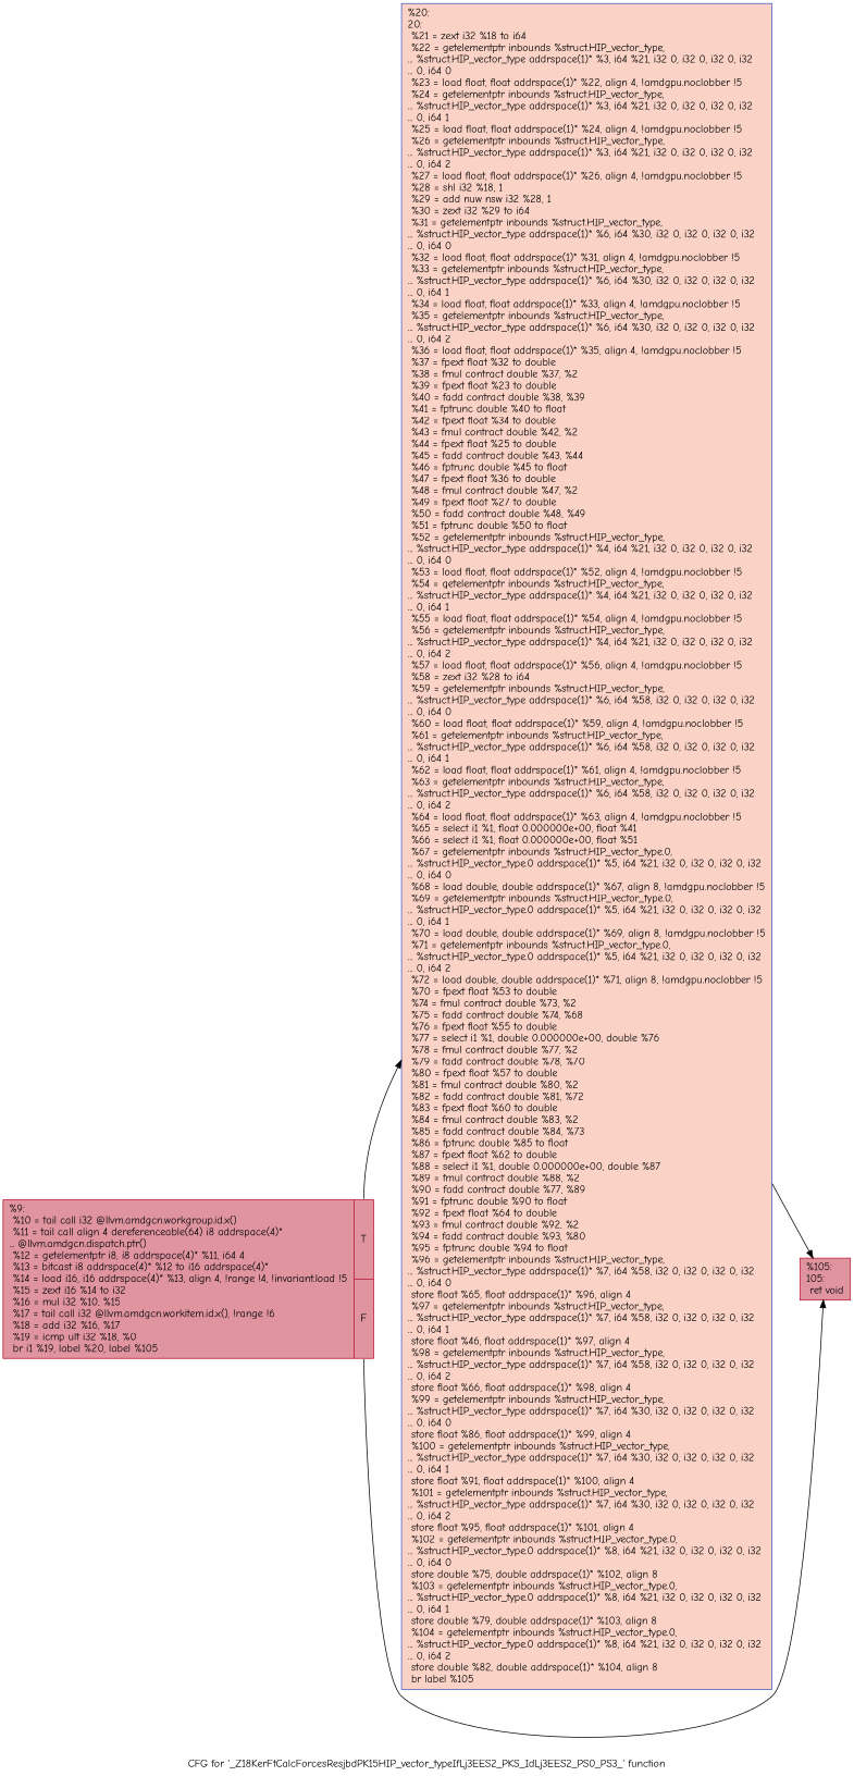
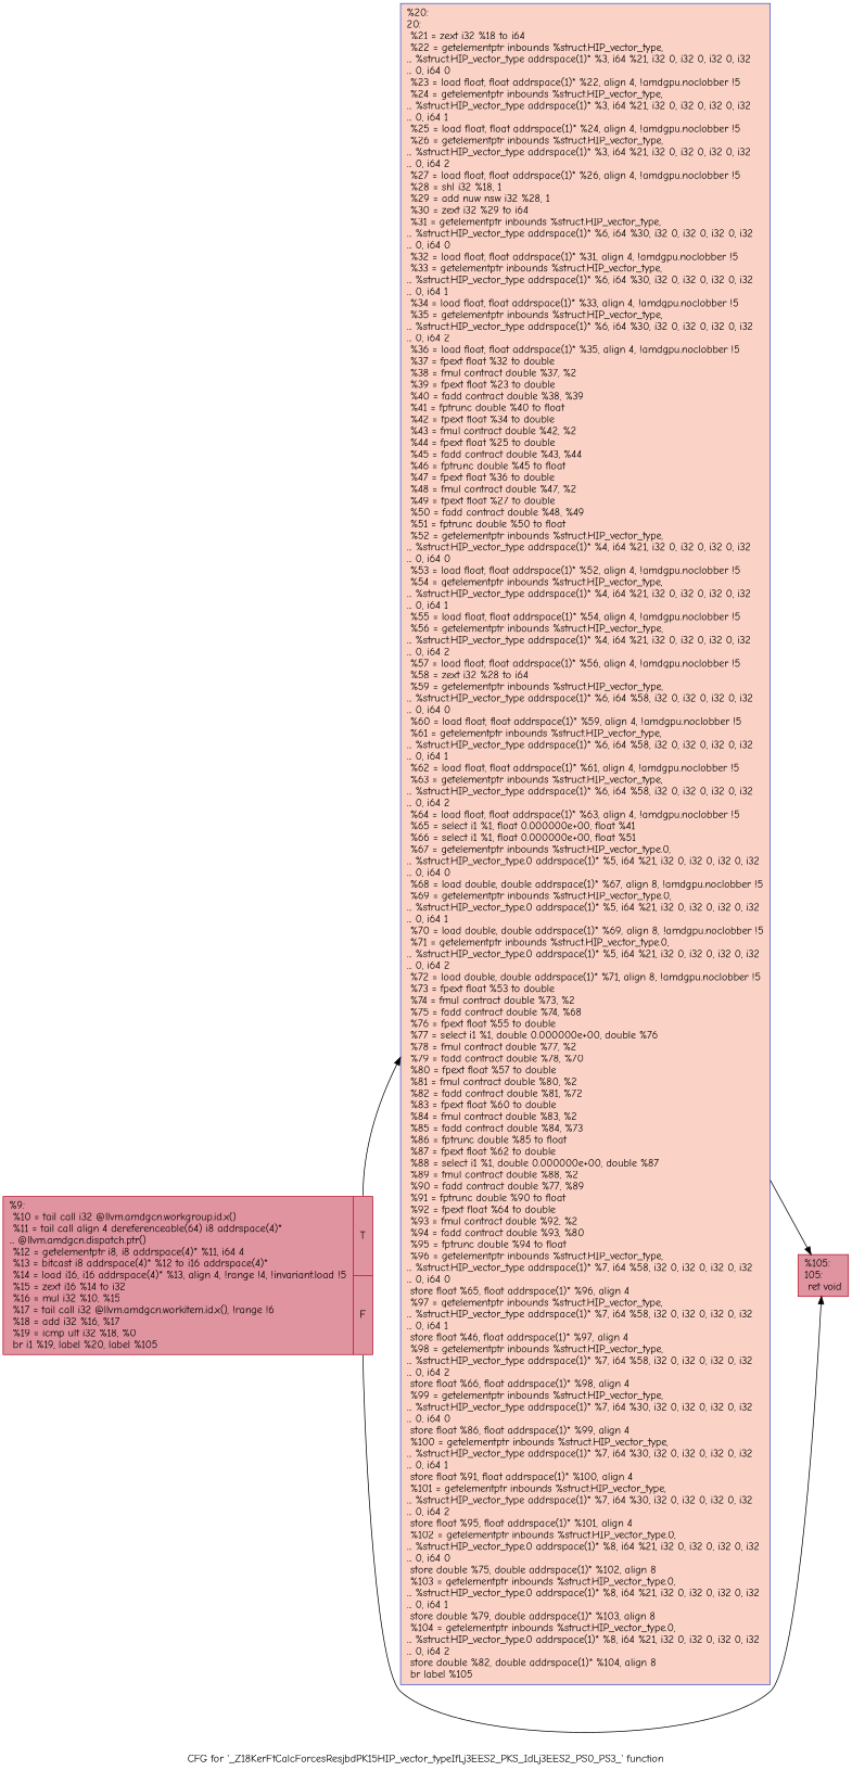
  digraph {
    label="CFG for '_Z18KerFtCalcForcesResjbdPK15HIP_vector_typeIfLj3EES2_PKS_IdLj3EES2_PS0_PS3_' function"
    rankdir=LR
    fontname="Comic Neue"
    node [color="#b70d28ff" fillcolor="#b70d2870" shape=record style=filled fontname="Comic Neue"]
    edge [fontname="Comic Neue"]
    n1 [label="{%9:\l  %10 = tail call i32 @llvm.amdgcn.workgroup.id.x()\l  %11 = tail call align 4 dereferenceable(64) i8 addrspace(4)*\l... @llvm.amdgcn.dispatch.ptr()\l  %12 = getelementptr i8, i8 addrspace(4)* %11, i64 4\l  %13 = bitcast i8 addrspace(4)* %12 to i16 addrspace(4)*\l  %14 = load i16, i16 addrspace(4)* %13, align 4, !range !4, !invariant.load !5\l  %15 = zext i16 %14 to i32\l  %16 = mul i32 %10, %15\l  %17 = tail call i32 @llvm.amdgcn.workitem.id.x(), !range !6\l  %18 = add i32 %16, %17\l  %19 = icmp ult i32 %18, %0\l  br i1 %19, label %20, label %105\l|{<s0>T|<s1>F}}"]
-   n2 [color="#3d50c3ff" fillcolor="#f59c7d70" label="{%20:\l20:                                               \l  %21 = zext i32 %18 to i64\l  %22 = getelementptr inbounds %struct.HIP_vector_type,\l... %struct.HIP_vector_type addrspace(1)* %3, i64 %21, i32 0, i32 0, i32 0, i32\l... 0, i64 0\l  %23 = load float, float addrspace(1)* %22, align 4, !amdgpu.noclobber !5\l  %24 = getelementptr inbounds %struct.HIP_vector_type,\l... %struct.HIP_vector_type addrspace(1)* %3, i64 %21, i32 0, i32 0, i32 0, i32\l... 0, i64 1\l  %25 = load float, float addrspace(1)* %24, align 4, !amdgpu.noclobber !5\l  %26 = getelementptr inbounds %struct.HIP_vector_type,\l... %struct.HIP_vector_type addrspace(1)* %3, i64 %21, i32 0, i32 0, i32 0, i32\l... 0, i64 2\l  %27 = load float, float addrspace(1)* %26, align 4, !amdgpu.noclobber !5\l  %28 = shl i32 %18, 1\l  %29 = add nuw nsw i32 %28, 1\l  %30 = zext i32 %29 to i64\l  %31 = getelementptr inbounds %struct.HIP_vector_type,\l... %struct.HIP_vector_type addrspace(1)* %6, i64 %30, i32 0, i32 0, i32 0, i32\l... 0, i64 0\l  %32 = load float, float addrspace(1)* %31, align 4, !amdgpu.noclobber !5\l  %33 = getelementptr inbounds %struct.HIP_vector_type,\l... %struct.HIP_vector_type addrspace(1)* %6, i64 %30, i32 0, i32 0, i32 0, i32\l... 0, i64 1\l  %34 = load float, float addrspace(1)* %33, align 4, !amdgpu.noclobber !5\l  %35 = getelementptr inbounds %struct.HIP_vector_type,\l... %struct.HIP_vector_type addrspace(1)* %6, i64 %30, i32 0, i32 0, i32 0, i32\l... 0, i64 2\l  %36 = load float, float addrspace(1)* %35, align 4, !amdgpu.noclobber !5\l  %37 = fpext float %32 to double\l  %38 = fmul contract double %37, %2\l  %39 = fpext float %23 to double\l  %40 = fadd contract double %38, %39\l  %41 = fptrunc double %40 to float\l  %42 = fpext float %34 to double\l  %43 = fmul contract double %42, %2\l  %44 = fpext float %25 to double\l  %45 = fadd contract double %43, %44\l  %46 = fptrunc double %45 to float\l  %47 = fpext float %36 to double\l  %48 = fmul contract double %47, %2\l  %49 = fpext float %27 to double\l  %50 = fadd contract double %48, %49\l  %51 = fptrunc double %50 to float\l  %52 = getelementptr inbounds %struct.HIP_vector_type,\l... %struct.HIP_vector_type addrspace(1)* %4, i64 %21, i32 0, i32 0, i32 0, i32\l... 0, i64 0\l  %53 = load float, float addrspace(1)* %52, align 4, !amdgpu.noclobber !5\l  %54 = getelementptr inbounds %struct.HIP_vector_type,\l... %struct.HIP_vector_type addrspace(1)* %4, i64 %21, i32 0, i32 0, i32 0, i32\l... 0, i64 1\l  %55 = load float, float addrspace(1)* %54, align 4, !amdgpu.noclobber !5\l  %56 = getelementptr inbounds %struct.HIP_vector_type,\l... %struct.HIP_vector_type addrspace(1)* %4, i64 %21, i32 0, i32 0, i32 0, i32\l... 0, i64 2\l  %57 = load float, float addrspace(1)* %56, align 4, !amdgpu.noclobber !5\l  %58 = zext i32 %28 to i64\l  %59 = getelementptr inbounds %struct.HIP_vector_type,\l... %struct.HIP_vector_type addrspace(1)* %6, i64 %58, i32 0, i32 0, i32 0, i32\l... 0, i64 0\l  %60 = load float, float addrspace(1)* %59, align 4, !amdgpu.noclobber !5\l  %61 = getelementptr inbounds %struct.HIP_vector_type,\l... %struct.HIP_vector_type addrspace(1)* %6, i64 %58, i32 0, i32 0, i32 0, i32\l... 0, i64 1\l  %62 = load float, float addrspace(1)* %61, align 4, !amdgpu.noclobber !5\l  %63 = getelementptr inbounds %struct.HIP_vector_type,\l... %struct.HIP_vector_type addrspace(1)* %6, i64 %58, i32 0, i32 0, i32 0, i32\l... 0, i64 2\l  %64 = load float, float addrspace(1)* %63, align 4, !amdgpu.noclobber !5\l  %65 = select i1 %1, float 0.000000e+00, float %41\l  %66 = select i1 %1, float 0.000000e+00, float %51\l  %67 = getelementptr inbounds %struct.HIP_vector_type.0,\l... %struct.HIP_vector_type.0 addrspace(1)* %5, i64 %21, i32 0, i32 0, i32 0, i32\l... 0, i64 0\l  %68 = load double, double addrspace(1)* %67, align 8, !amdgpu.noclobber !5\l  %69 = getelementptr inbounds %struct.HIP_vector_type.0,\l... %struct.HIP_vector_type.0 addrspace(1)* %5, i64 %21, i32 0, i32 0, i32 0, i32\l... 0, i64 1\l  %70 = load double, double addrspace(1)* %69, align 8, !amdgpu.noclobber !5\l  %71 = getelementptr inbounds %struct.HIP_vector_type.0,\l... %struct.HIP_vector_type.0 addrspace(1)* %5, i64 %21, i32 0, i32 0, i32 0, i32\l... 0, i64 2\l  %72 = load double, double addrspace(1)* %71, align 8, !amdgpu.noclobber !5\l  %70 = fpext float %53 to double\l  %74 = fmul contract double %73, %2\l  %75 = fadd contract double %74, %68\l  %76 = fpext float %55 to double\l  %77 = select i1 %1, double 0.000000e+00, double %76\l  %78 = fmul contract double %77, %2\l  %79 = fadd contract double %78, %70\l  %80 = fpext float %57 to double\l  %81 = fmul contract double %80, %2\l  %82 = fadd contract double %81, %72\l  %83 = fpext float %60 to double\l  %84 = fmul contract double %83, %2\l  %85 = fadd contract double %84, %73\l  %86 = fptrunc double %85 to float\l  %87 = fpext float %62 to double\l  %88 = select i1 %1, double 0.000000e+00, double %87\l  %89 = fmul contract double %88, %2\l  %90 = fadd contract double %77, %89\l  %91 = fptrunc double %90 to float\l  %92 = fpext float %64 to double\l  %93 = fmul contract double %92, %2\l  %94 = fadd contract double %93, %80\l  %95 = fptrunc double %94 to float\l  %96 = getelementptr inbounds %struct.HIP_vector_type,\l... %struct.HIP_vector_type addrspace(1)* %7, i64 %58, i32 0, i32 0, i32 0, i32\l... 0, i64 0\l  store float %65, float addrspace(1)* %96, align 4\l  %97 = getelementptr inbounds %struct.HIP_vector_type,\l... %struct.HIP_vector_type addrspace(1)* %7, i64 %58, i32 0, i32 0, i32 0, i32\l... 0, i64 1\l  store float %46, float addrspace(1)* %97, align 4\l  %98 = getelementptr inbounds %struct.HIP_vector_type,\l... %struct.HIP_vector_type addrspace(1)* %7, i64 %58, i32 0, i32 0, i32 0, i32\l... 0, i64 2\l  store float %66, float addrspace(1)* %98, align 4\l  %99 = getelementptr inbounds %struct.HIP_vector_type,\l... %struct.HIP_vector_type addrspace(1)* %7, i64 %30, i32 0, i32 0, i32 0, i32\l... 0, i64 0\l  store float %86, float addrspace(1)* %99, align 4\l  %100 = getelementptr inbounds %struct.HIP_vector_type,\l... %struct.HIP_vector_type addrspace(1)* %7, i64 %30, i32 0, i32 0, i32 0, i32\l... 0, i64 1\l  store float %91, float addrspace(1)* %100, align 4\l  %101 = getelementptr inbounds %struct.HIP_vector_type,\l... %struct.HIP_vector_type addrspace(1)* %7, i64 %30, i32 0, i32 0, i32 0, i32\l... 0, i64 2\l  store float %95, float addrspace(1)* %101, align 4\l  %102 = getelementptr inbounds %struct.HIP_vector_type.0,\l... %struct.HIP_vector_type.0 addrspace(1)* %8, i64 %21, i32 0, i32 0, i32 0, i32\l... 0, i64 0\l  store double %75, double addrspace(1)* %102, align 8\l  %103 = getelementptr inbounds %struct.HIP_vector_type.0,\l... %struct.HIP_vector_type.0 addrspace(1)* %8, i64 %21, i32 0, i32 0, i32 0, i32\l... 0, i64 1\l  store double %79, double addrspace(1)* %103, align 8\l  %104 = getelementptr inbounds %struct.HIP_vector_type.0,\l... %struct.HIP_vector_type.0 addrspace(1)* %8, i64 %21, i32 0, i32 0, i32 0, i32\l... 0, i64 2\l  store double %82, double addrspace(1)* %104, align 8\l  br label %105\l}"]
+   n2 [color="#3d50c3ff" fillcolor="#f59c7d70" label="{%20:\l20:                                               \l  %21 = zext i32 %18 to i64\l  %22 = getelementptr inbounds %struct.HIP_vector_type,\l... %struct.HIP_vector_type addrspace(1)* %3, i64 %21, i32 0, i32 0, i32 0, i32\l... 0, i64 0\l  %23 = load float, float addrspace(1)* %22, align 4, !amdgpu.noclobber !5\l  %24 = getelementptr inbounds %struct.HIP_vector_type,\l... %struct.HIP_vector_type addrspace(1)* %3, i64 %21, i32 0, i32 0, i32 0, i32\l... 0, i64 1\l  %25 = load float, float addrspace(1)* %24, align 4, !amdgpu.noclobber !5\l  %26 = getelementptr inbounds %struct.HIP_vector_type,\l... %struct.HIP_vector_type addrspace(1)* %3, i64 %21, i32 0, i32 0, i32 0, i32\l... 0, i64 2\l  %27 = load float, float addrspace(1)* %26, align 4, !amdgpu.noclobber !5\l  %28 = shl i32 %18, 1\l  %29 = add nuw nsw i32 %28, 1\l  %30 = zext i32 %29 to i64\l  %31 = getelementptr inbounds %struct.HIP_vector_type,\l... %struct.HIP_vector_type addrspace(1)* %6, i64 %30, i32 0, i32 0, i32 0, i32\l... 0, i64 0\l  %32 = load float, float addrspace(1)* %31, align 4, !amdgpu.noclobber !5\l  %33 = getelementptr inbounds %struct.HIP_vector_type,\l... %struct.HIP_vector_type addrspace(1)* %6, i64 %30, i32 0, i32 0, i32 0, i32\l... 0, i64 1\l  %34 = load float, float addrspace(1)* %33, align 4, !amdgpu.noclobber !5\l  %35 = getelementptr inbounds %struct.HIP_vector_type,\l... %struct.HIP_vector_type addrspace(1)* %6, i64 %30, i32 0, i32 0, i32 0, i32\l... 0, i64 2\l  %36 = load float, float addrspace(1)* %35, align 4, !amdgpu.noclobber !5\l  %37 = fpext float %32 to double\l  %38 = fmul contract double %37, %2\l  %39 = fpext float %23 to double\l  %40 = fadd contract double %38, %39\l  %41 = fptrunc double %40 to float\l  %42 = fpext float %34 to double\l  %43 = fmul contract double %42, %2\l  %44 = fpext float %25 to double\l  %45 = fadd contract double %43, %44\l  %46 = fptrunc double %45 to float\l  %47 = fpext float %36 to double\l  %48 = fmul contract double %47, %2\l  %49 = fpext float %27 to double\l  %50 = fadd contract double %48, %49\l  %51 = fptrunc double %50 to float\l  %52 = getelementptr inbounds %struct.HIP_vector_type,\l... %struct.HIP_vector_type addrspace(1)* %4, i64 %21, i32 0, i32 0, i32 0, i32\l... 0, i64 0\l  %53 = load float, float addrspace(1)* %52, align 4, !amdgpu.noclobber !5\l  %54 = getelementptr inbounds %struct.HIP_vector_type,\l... %struct.HIP_vector_type addrspace(1)* %4, i64 %21, i32 0, i32 0, i32 0, i32\l... 0, i64 1\l  %55 = load float, float addrspace(1)* %54, align 4, !amdgpu.noclobber !5\l  %56 = getelementptr inbounds %struct.HIP_vector_type,\l... %struct.HIP_vector_type addrspace(1)* %4, i64 %21, i32 0, i32 0, i32 0, i32\l... 0, i64 2\l  %57 = load float, float addrspace(1)* %56, align 4, !amdgpu.noclobber !5\l  %58 = zext i32 %28 to i64\l  %59 = getelementptr inbounds %struct.HIP_vector_type,\l... %struct.HIP_vector_type addrspace(1)* %6, i64 %58, i32 0, i32 0, i32 0, i32\l... 0, i64 0\l  %60 = load float, float addrspace(1)* %59, align 4, !amdgpu.noclobber !5\l  %61 = getelementptr inbounds %struct.HIP_vector_type,\l... %struct.HIP_vector_type addrspace(1)* %6, i64 %58, i32 0, i32 0, i32 0, i32\l... 0, i64 1\l  %62 = load float, float addrspace(1)* %61, align 4, !amdgpu.noclobber !5\l  %63 = getelementptr inbounds %struct.HIP_vector_type,\l... %struct.HIP_vector_type addrspace(1)* %6, i64 %58, i32 0, i32 0, i32 0, i32\l... 0, i64 2\l  %64 = load float, float addrspace(1)* %63, align 4, !amdgpu.noclobber !5\l  %65 = select i1 %1, float 0.000000e+00, float %41\l  %66 = select i1 %1, float 0.000000e+00, float %51\l  %67 = getelementptr inbounds %struct.HIP_vector_type.0,\l... %struct.HIP_vector_type.0 addrspace(1)* %5, i64 %21, i32 0, i32 0, i32 0, i32\l... 0, i64 0\l  %68 = load double, double addrspace(1)* %67, align 8, !amdgpu.noclobber !5\l  %69 = getelementptr inbounds %struct.HIP_vector_type.0,\l... %struct.HIP_vector_type.0 addrspace(1)* %5, i64 %21, i32 0, i32 0, i32 0, i32\l... 0, i64 1\l  %70 = load double, double addrspace(1)* %69, align 8, !amdgpu.noclobber !5\l  %71 = getelementptr inbounds %struct.HIP_vector_type.0,\l... %struct.HIP_vector_type.0 addrspace(1)* %5, i64 %21, i32 0, i32 0, i32 0, i32\l... 0, i64 2\l  %72 = load double, double addrspace(1)* %71, align 8, !amdgpu.noclobber !5\l  %73 = fpext float %53 to double\l  %74 = fmul contract double %73, %2\l  %75 = fadd contract double %74, %68\l  %76 = fpext float %55 to double\l  %77 = select i1 %1, double 0.000000e+00, double %76\l  %78 = fmul contract double %77, %2\l  %79 = fadd contract double %78, %70\l  %80 = fpext float %57 to double\l  %81 = fmul contract double %80, %2\l  %82 = fadd contract double %81, %72\l  %83 = fpext float %60 to double\l  %84 = fmul contract double %83, %2\l  %85 = fadd contract double %84, %73\l  %86 = fptrunc double %85 to float\l  %87 = fpext float %62 to double\l  %88 = select i1 %1, double 0.000000e+00, double %87\l  %89 = fmul contract double %88, %2\l  %90 = fadd contract double %77, %89\l  %91 = fptrunc double %90 to float\l  %92 = fpext float %64 to double\l  %93 = fmul contract double %92, %2\l  %94 = fadd contract double %93, %80\l  %95 = fptrunc double %94 to float\l  %96 = getelementptr inbounds %struct.HIP_vector_type,\l... %struct.HIP_vector_type addrspace(1)* %7, i64 %58, i32 0, i32 0, i32 0, i32\l... 0, i64 0\l  store float %65, float addrspace(1)* %96, align 4\l  %97 = getelementptr inbounds %struct.HIP_vector_type,\l... %struct.HIP_vector_type addrspace(1)* %7, i64 %58, i32 0, i32 0, i32 0, i32\l... 0, i64 1\l  store float %46, float addrspace(1)* %97, align 4\l  %98 = getelementptr inbounds %struct.HIP_vector_type,\l... %struct.HIP_vector_type addrspace(1)* %7, i64 %58, i32 0, i32 0, i32 0, i32\l... 0, i64 2\l  store float %66, float addrspace(1)* %98, align 4\l  %99 = getelementptr inbounds %struct.HIP_vector_type,\l... %struct.HIP_vector_type addrspace(1)* %7, i64 %30, i32 0, i32 0, i32 0, i32\l... 0, i64 0\l  store float %86, float addrspace(1)* %99, align 4\l  %100 = getelementptr inbounds %struct.HIP_vector_type,\l... %struct.HIP_vector_type addrspace(1)* %7, i64 %30, i32 0, i32 0, i32 0, i32\l... 0, i64 1\l  store float %91, float addrspace(1)* %100, align 4\l  %101 = getelementptr inbounds %struct.HIP_vector_type,\l... %struct.HIP_vector_type addrspace(1)* %7, i64 %30, i32 0, i32 0, i32 0, i32\l... 0, i64 2\l  store float %95, float addrspace(1)* %101, align 4\l  %102 = getelementptr inbounds %struct.HIP_vector_type.0,\l... %struct.HIP_vector_type.0 addrspace(1)* %8, i64 %21, i32 0, i32 0, i32 0, i32\l... 0, i64 0\l  store double %75, double addrspace(1)* %102, align 8\l  %103 = getelementptr inbounds %struct.HIP_vector_type.0,\l... %struct.HIP_vector_type.0 addrspace(1)* %8, i64 %21, i32 0, i32 0, i32 0, i32\l... 0, i64 1\l  store double %79, double addrspace(1)* %103, align 8\l  %104 = getelementptr inbounds %struct.HIP_vector_type.0,\l... %struct.HIP_vector_type.0 addrspace(1)* %8, i64 %21, i32 0, i32 0, i32 0, i32\l... 0, i64 2\l  store double %82, double addrspace(1)* %104, align 8\l  br label %105\l}"]
    n3 [label="{%105:\l105:                                              \l  ret void\l}"]
    n1 -> n2 [tailport=s0]
    n1 -> n3 [tailport=s1]
    n2 -> n3
  }
